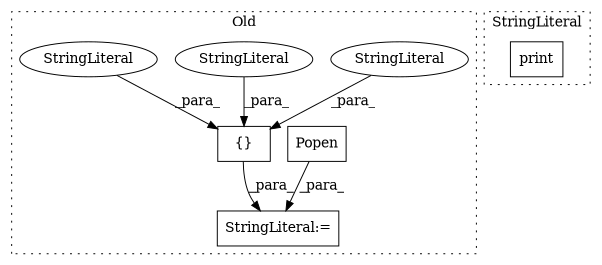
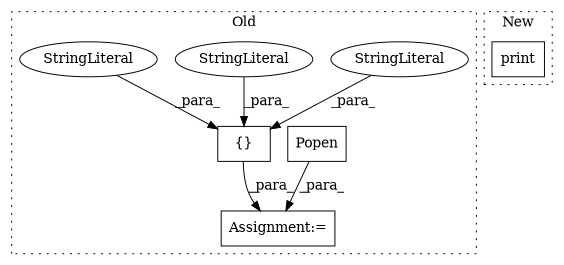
  digraph {
    node [a=45 l="6,1" shape=box]
    n1 [a=32 label=Popen s="12439,12458"]
-   n2 [a=7 l=1 label="StringLiteral:=" s=12307]
+   n2 [a=7 l=1 label="Assignment:=" s=12307]
    n3 [a=4 l="1,1" label="{}" s="12320,12422"]
    n4 [l=12 label=StringLiteral s=12410 shape=ellipse]
    n5 [l=4 label=StringLiteral s=12336 shape=ellipse]
    n6 [l=5 label=StringLiteral s=12330 shape=ellipse]
    n7 [a=32 label=print s="11940,11953"]
    subgraph cluster_1 {
      label=Old
      style=dotted
      n1
      n2
      n3
      n4
      n5
      n6
    }
    subgraph cluster_2 {
-     label=StringLiteral
+     label=New
      style=dotted
      n7
    }
    n1 -> n2 [label=_para_]
    n3 -> n2 [label=_para_]
    n4 -> n3 [label=_para_]
    n5 -> n3 [label=_para_]
    n6 -> n3 [label=_para_]
  }
